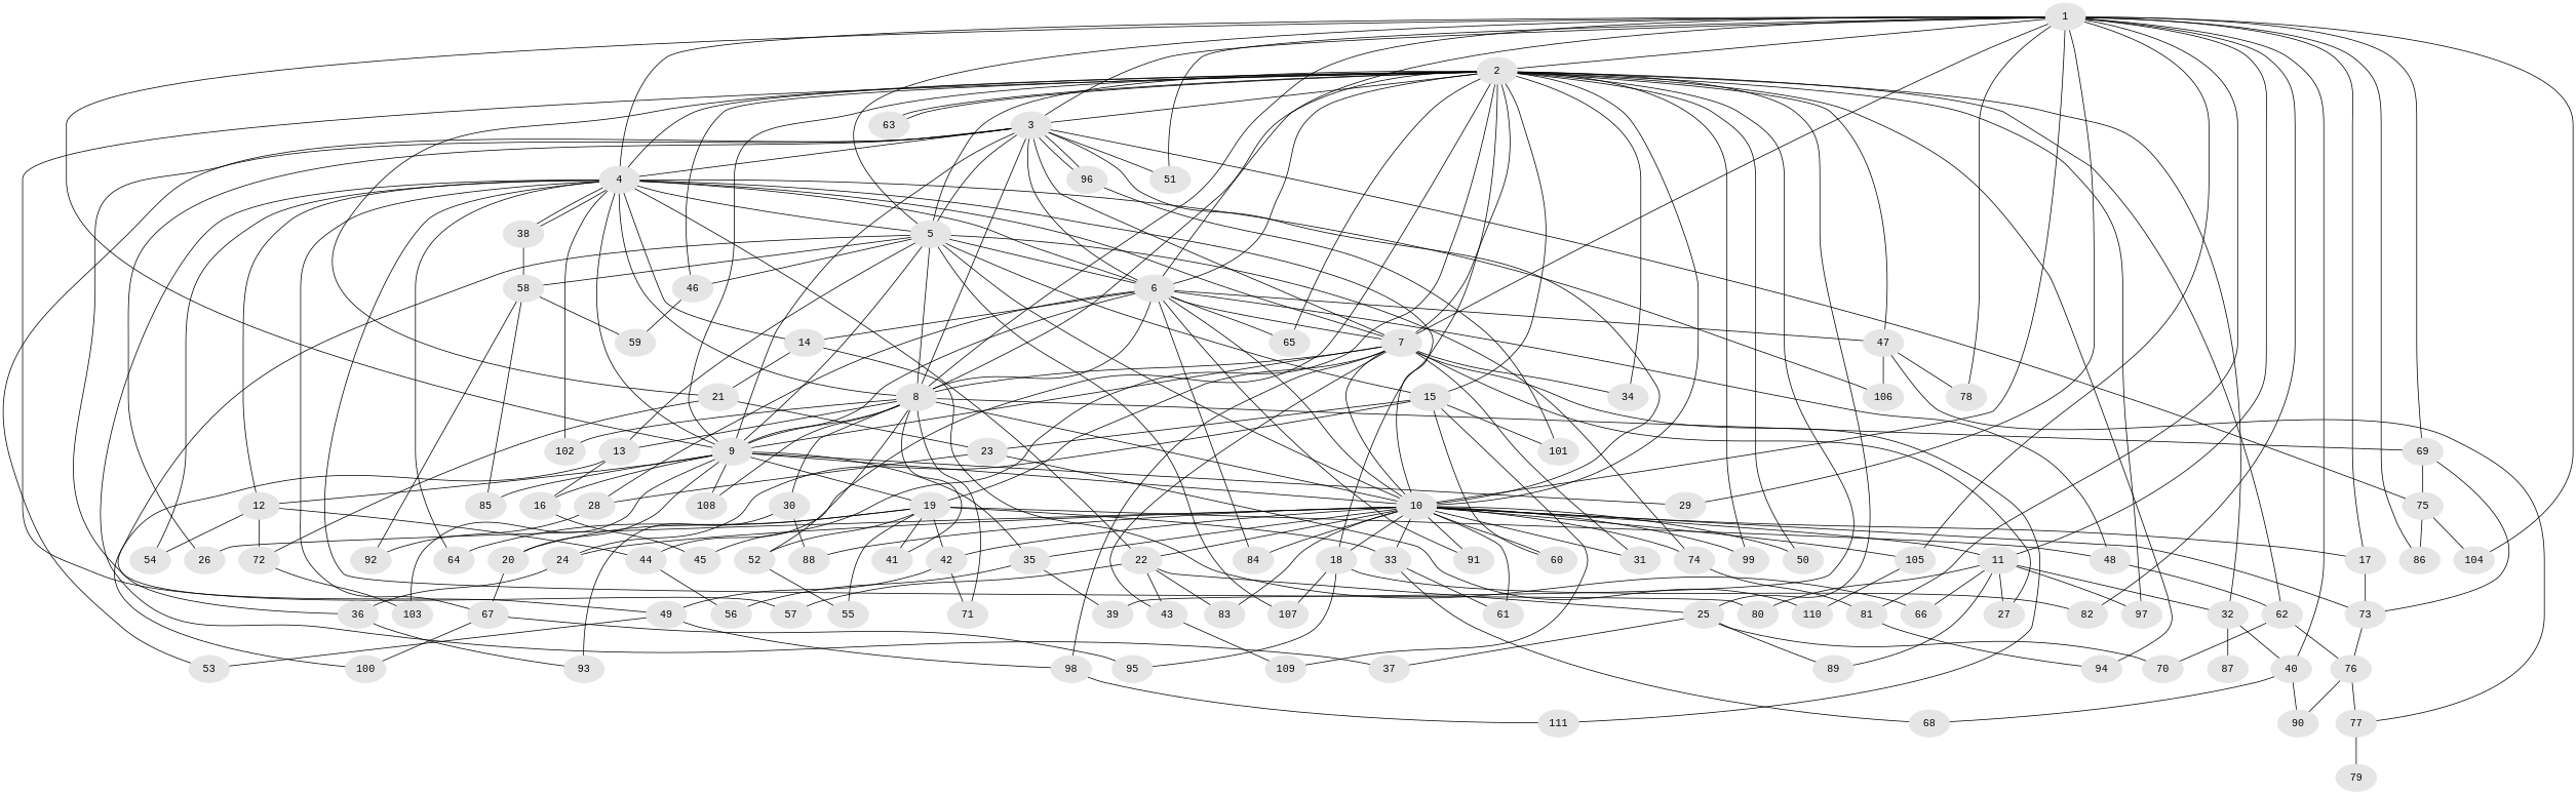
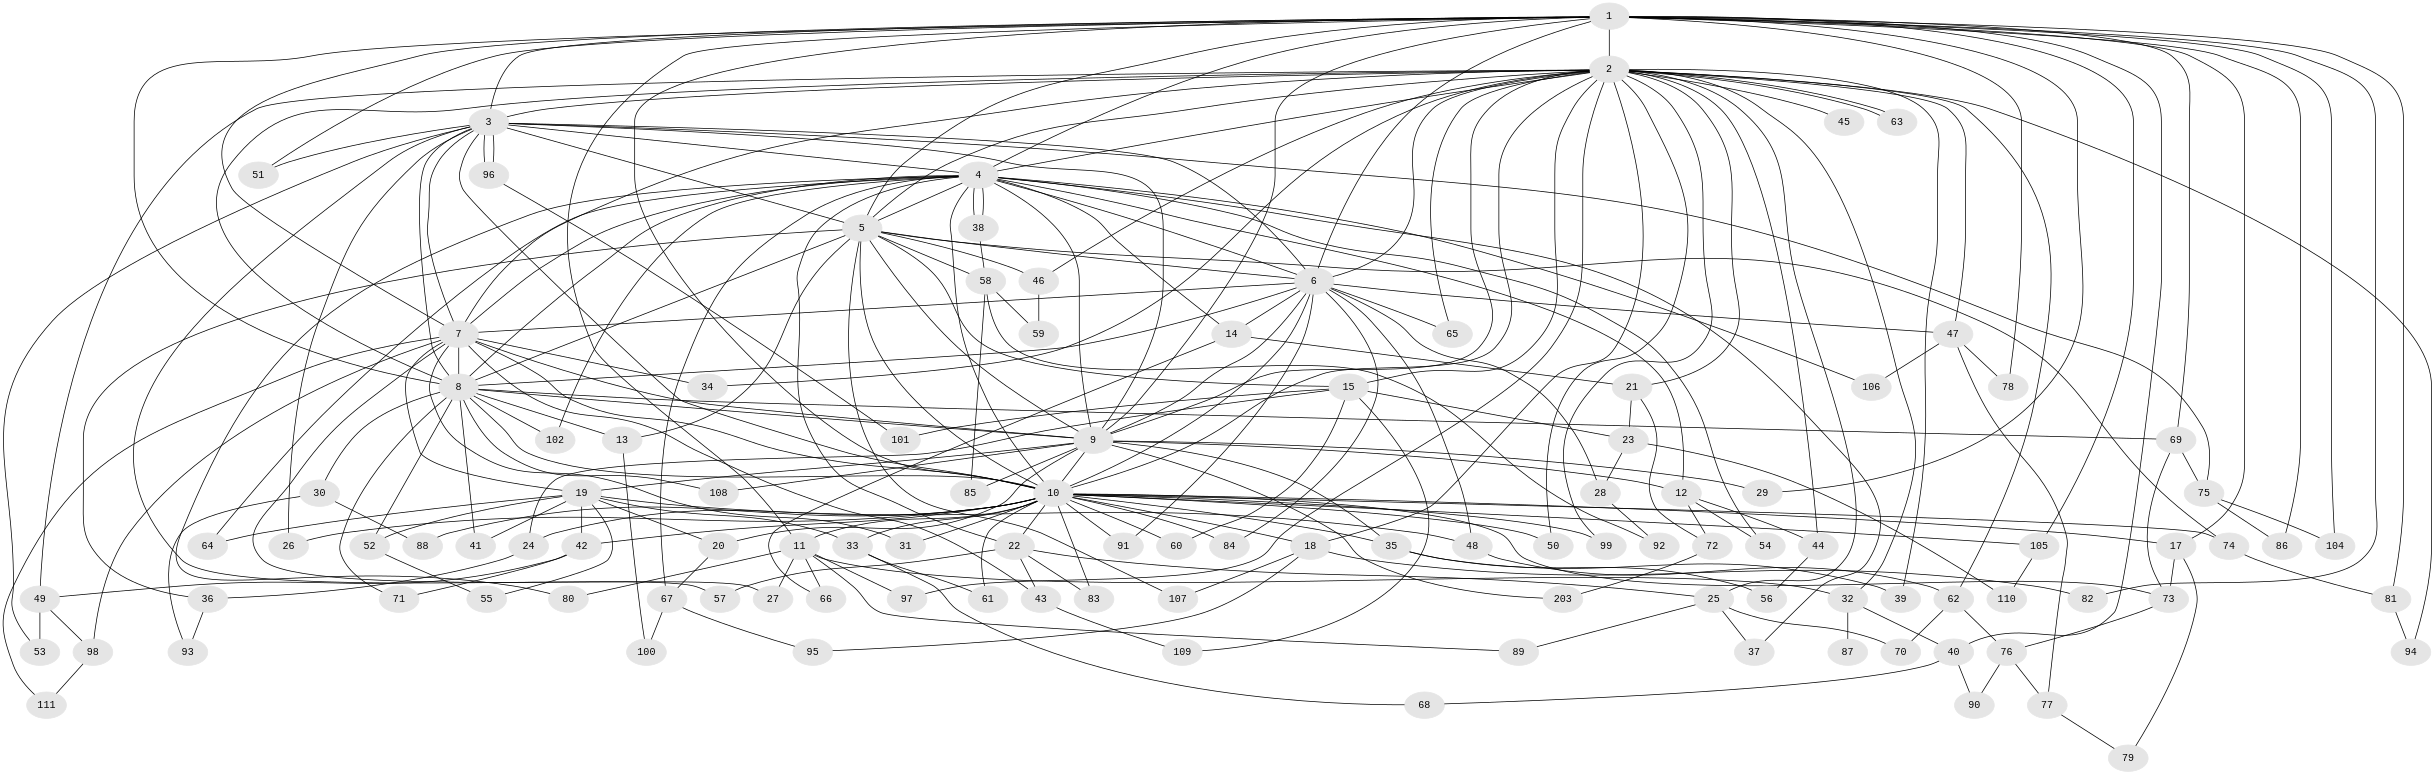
  graph {
    fontname="Liberation Mono"
    node [color=gray90 fontname="Liberation Mono" style=filled]
    edge [fontname="Liberation Mono"]
    1
    2
    3
    4
    5
    6
    7
    8
    9
    10
    11
    17
    29
    40
    51
    69
    78
    81
    82
    86
    104
    105
    15
    18
    21
    25
    32
    34
    39
    44
    45
    46
    47
    49
    50
    62
    63
    65
    94
    97
    99
    26
    53
    57
    75
    96
    12
    14
    22
    37
    38
    54
    64
    67
    80
    102
    106
    13
    36
    58
    74
    107
    28
    48
    84
    91
    19
    27
    31
    43
    98
    111
    30
    41
    52
    71
    108
-   16
    20
    35
    85
-   103
+   103 [label=203]
    24
    33
    42
    60
    61
    73
    83
    88
    66
    89
    79
    68
    90
    110
    23
    101
    109
    95
    72
    70
    87
    56
    59
    77
    76
    100
    93
    92
    55
    1 -- 2
    1 -- 3
    1 -- 4
    1 -- 5
    1 -- 6
    1 -- 7
    1 -- 8
    1 -- 9
    1 -- 10
    1 -- 11
    1 -- 17
    1 -- 29
    1 -- 40
    1 -- 51
    1 -- 69
    1 -- 78
    1 -- 81
    1 -- 82
    1 -- 86
    1 -- 104
    1 -- 105
    2 -- 3
    2 -- 4
    2 -- 5
    2 -- 6
    2 -- 7
    2 -- 8
    2 -- 9
    2 -- 10
    2 -- 15
    2 -- 18
    2 -- 21
    2 -- 25
    2 -- 32
    2 -- 34
    2 -- 39
    2 -- 44
    2 -- 45
    2 -- 46
    2 -- 47
    2 -- 49
    2 -- 50
    2 -- 62
    2 -- 63
    2 -- 63
    2 -- 65
    2 -- 94
    2 -- 97
    2 -- 99
    3 -- 4
    3 -- 5
    3 -- 6
    3 -- 7
    3 -- 8
    3 -- 9
    3 -- 10
    3 -- 51
    3 -- 26
    3 -- 53
    3 -- 57
    3 -- 75
    3 -- 96
    3 -- 96
    4 -- 5
    4 -- 6
    4 -- 7
    4 -- 8
    4 -- 9
    4 -- 10
    4 -- 12
    4 -- 14
    4 -- 22
    4 -- 37
    4 -- 38
    4 -- 38
    4 -- 54
    4 -- 64
    4 -- 67
    4 -- 80
    4 -- 102
    4 -- 106
    5 -- 6
    5 -- 8
    5 -- 9
    5 -- 10
    5 -- 15
    5 -- 46
    5 -- 13
    5 -- 36
    5 -- 58
    5 -- 74
    5 -- 107
    6 -- 7
    6 -- 8
    6 -- 9
    6 -- 10
    6 -- 47
    6 -- 65
    6 -- 14
    6 -- 28
    6 -- 48
    6 -- 84
    6 -- 91
    7 -- 8
    7 -- 9
    7 -- 10
    7 -- 34
    7 -- 19
    7 -- 27
    7 -- 31
    7 -- 43
    7 -- 98
    7 -- 111
    8 -- 9
    8 -- 10
    8 -- 69
    8 -- 102
    8 -- 13
    8 -- 30
    8 -- 41
    8 -- 52
    8 -- 71
    8 -- 108
    9 -- 10
    9 -- 29
    9 -- 12
    9 -- 19
    9 -- 108
-   9 -- 16
    9 -- 20
    9 -- 35
    9 -- 85
    9 -- 103
    10 -- 11
    10 -- 17
    10 -- 105
    10 -- 18
    10 -- 50
    10 -- 99
    10 -- 26
    10 -- 22
    10 -- 74
    10 -- 84
    10 -- 91
    10 -- 31
    10 -- 35
    10 -- 24
    10 -- 33
    10 -- 42
    10 -- 60
    10 -- 61
    10 -- 73
    10 -- 83
    10 -- 88
    11 -- 32
    11 -- 97
    11 -- 80
    11 -- 27
    11 -- 66
    11 -- 89
    17 -- 73
+   17 -- 79
    40 -- 68
    40 -- 90
    69 -- 75
    69 -- 73
    81 -- 94
    105 -- 110
    15 -- 24
    15 -- 60
    15 -- 23
    15 -- 101
    15 -- 109
    18 -- 82
    18 -- 107
    18 -- 95
    21 -- 23
    21 -- 72
    25 -- 37
    25 -- 89
    25 -- 70
    32 -- 40
    32 -- 87
    44 -- 56
    46 -- 59
    47 -- 78
    47 -- 106
    47 -- 77
    49 -- 53
    49 -- 98
    62 -- 70
    62 -- 76
    75 -- 86
    75 -- 104
    96 -- 101
    12 -- 44
    12 -- 54
    12 -- 72
    14 -- 21
    14 -- 66
    22 -- 25
    22 -- 57
    22 -- 43
    22 -- 83
    38 -- 58
    67 -- 95
    67 -- 100
-   13 -- 16
    13 -- 100
    36 -- 93
    58 -- 85
    58 -- 59
    58 -- 92
    74 -- 81
    28 -- 92
    48 -- 62
    19 -- 64
    19 -- 48
    19 -- 41
    19 -- 52
    19 -- 20
    19 -- 33
    19 -- 42
    19 -- 55
    43 -- 109
    98 -- 111
    30 -- 88
    30 -- 93
    52 -- 55
-   16 -- 45
    20 -- 67
    35 -- 39
    35 -- 56
    24 -- 36
    33 -- 61
    33 -- 68
    42 -- 49
    42 -- 71
    73 -- 76
    23 -- 28
    23 -- 110
    72 -- 103
    77 -- 79
    76 -- 90
    76 -- 77
  }
